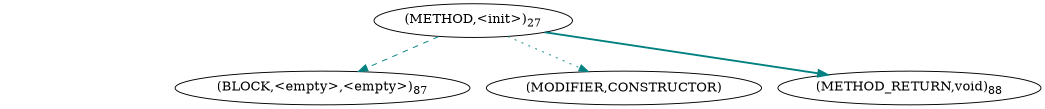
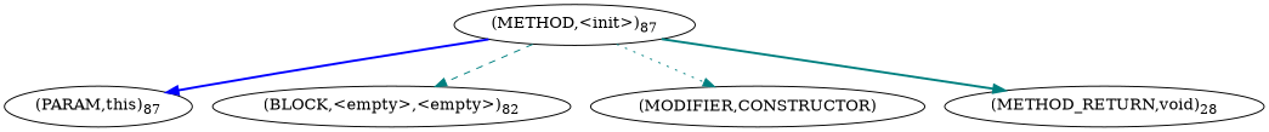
  digraph {
    edge [color=teal style=bold]
-   n1 [label=<(METHOD,&lt;init&gt;)<SUB>27</SUB>>]
-   n3 [label=<(BLOCK,&lt;empty&gt;,&lt;empty&gt;)<SUB>87</SUB>>]
+   n1 [label=<(METHOD,&lt;init&gt;)<SUB>87</SUB>>]
+   n2 [label=<(PARAM,this)<SUB>87</SUB>>]
+   n3 [label=<(BLOCK,&lt;empty&gt;,&lt;empty&gt;)<SUB>82</SUB>>]
    n4 [label=<(MODIFIER,CONSTRUCTOR)>]
-   n5 [label=<(METHOD_RETURN,void)<SUB>88</SUB>>]
+   n5 [label=<(METHOD_RETURN,void)<SUB>28</SUB>>]
+   n1 -> n2 [color=blue]
    n1 -> n3 [style=dashed]
    n1 -> n4 [style=dotted]
    n1 -> n5
  }
